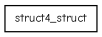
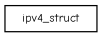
  digraph {
    rankdir=LR
    fontname="Comic Neue"
-   n1 [color=black fillcolor=white fontname="Comic Neue" fontsize=10 height=0.2 label=struct4_struct shape=record style=filled width=0.4]
+   n1 [color=black fillcolor=white fontname="Comic Neue" fontsize=10 height=0.2 label=ipv4_struct shape=record style=filled width=0.4]
  }
